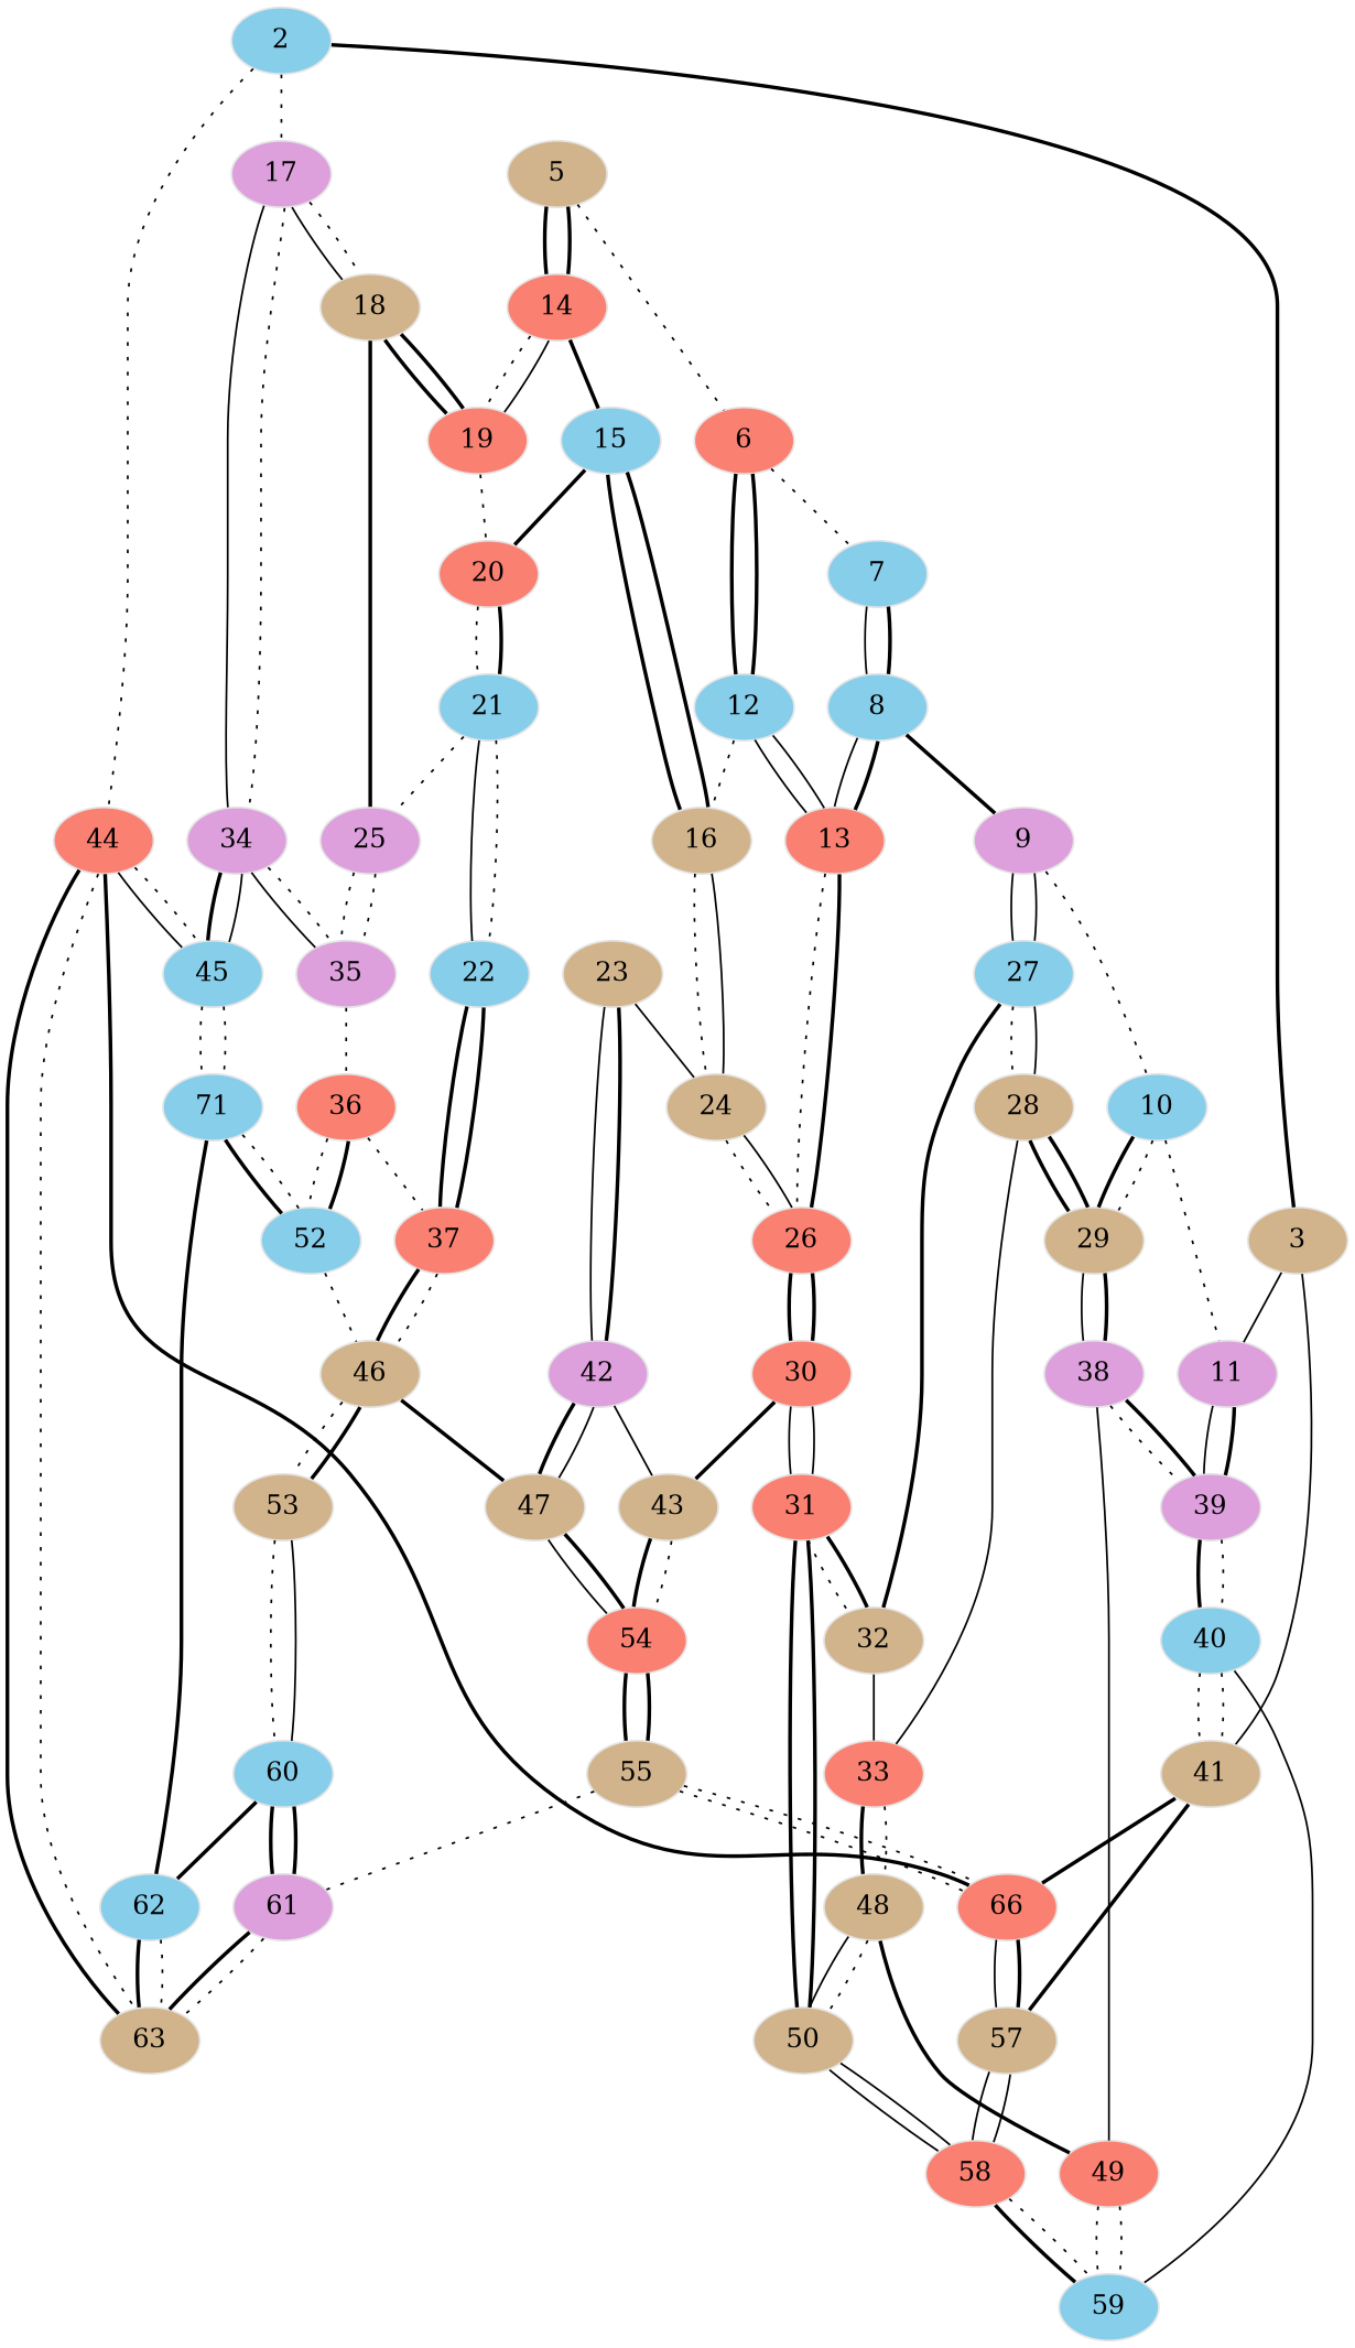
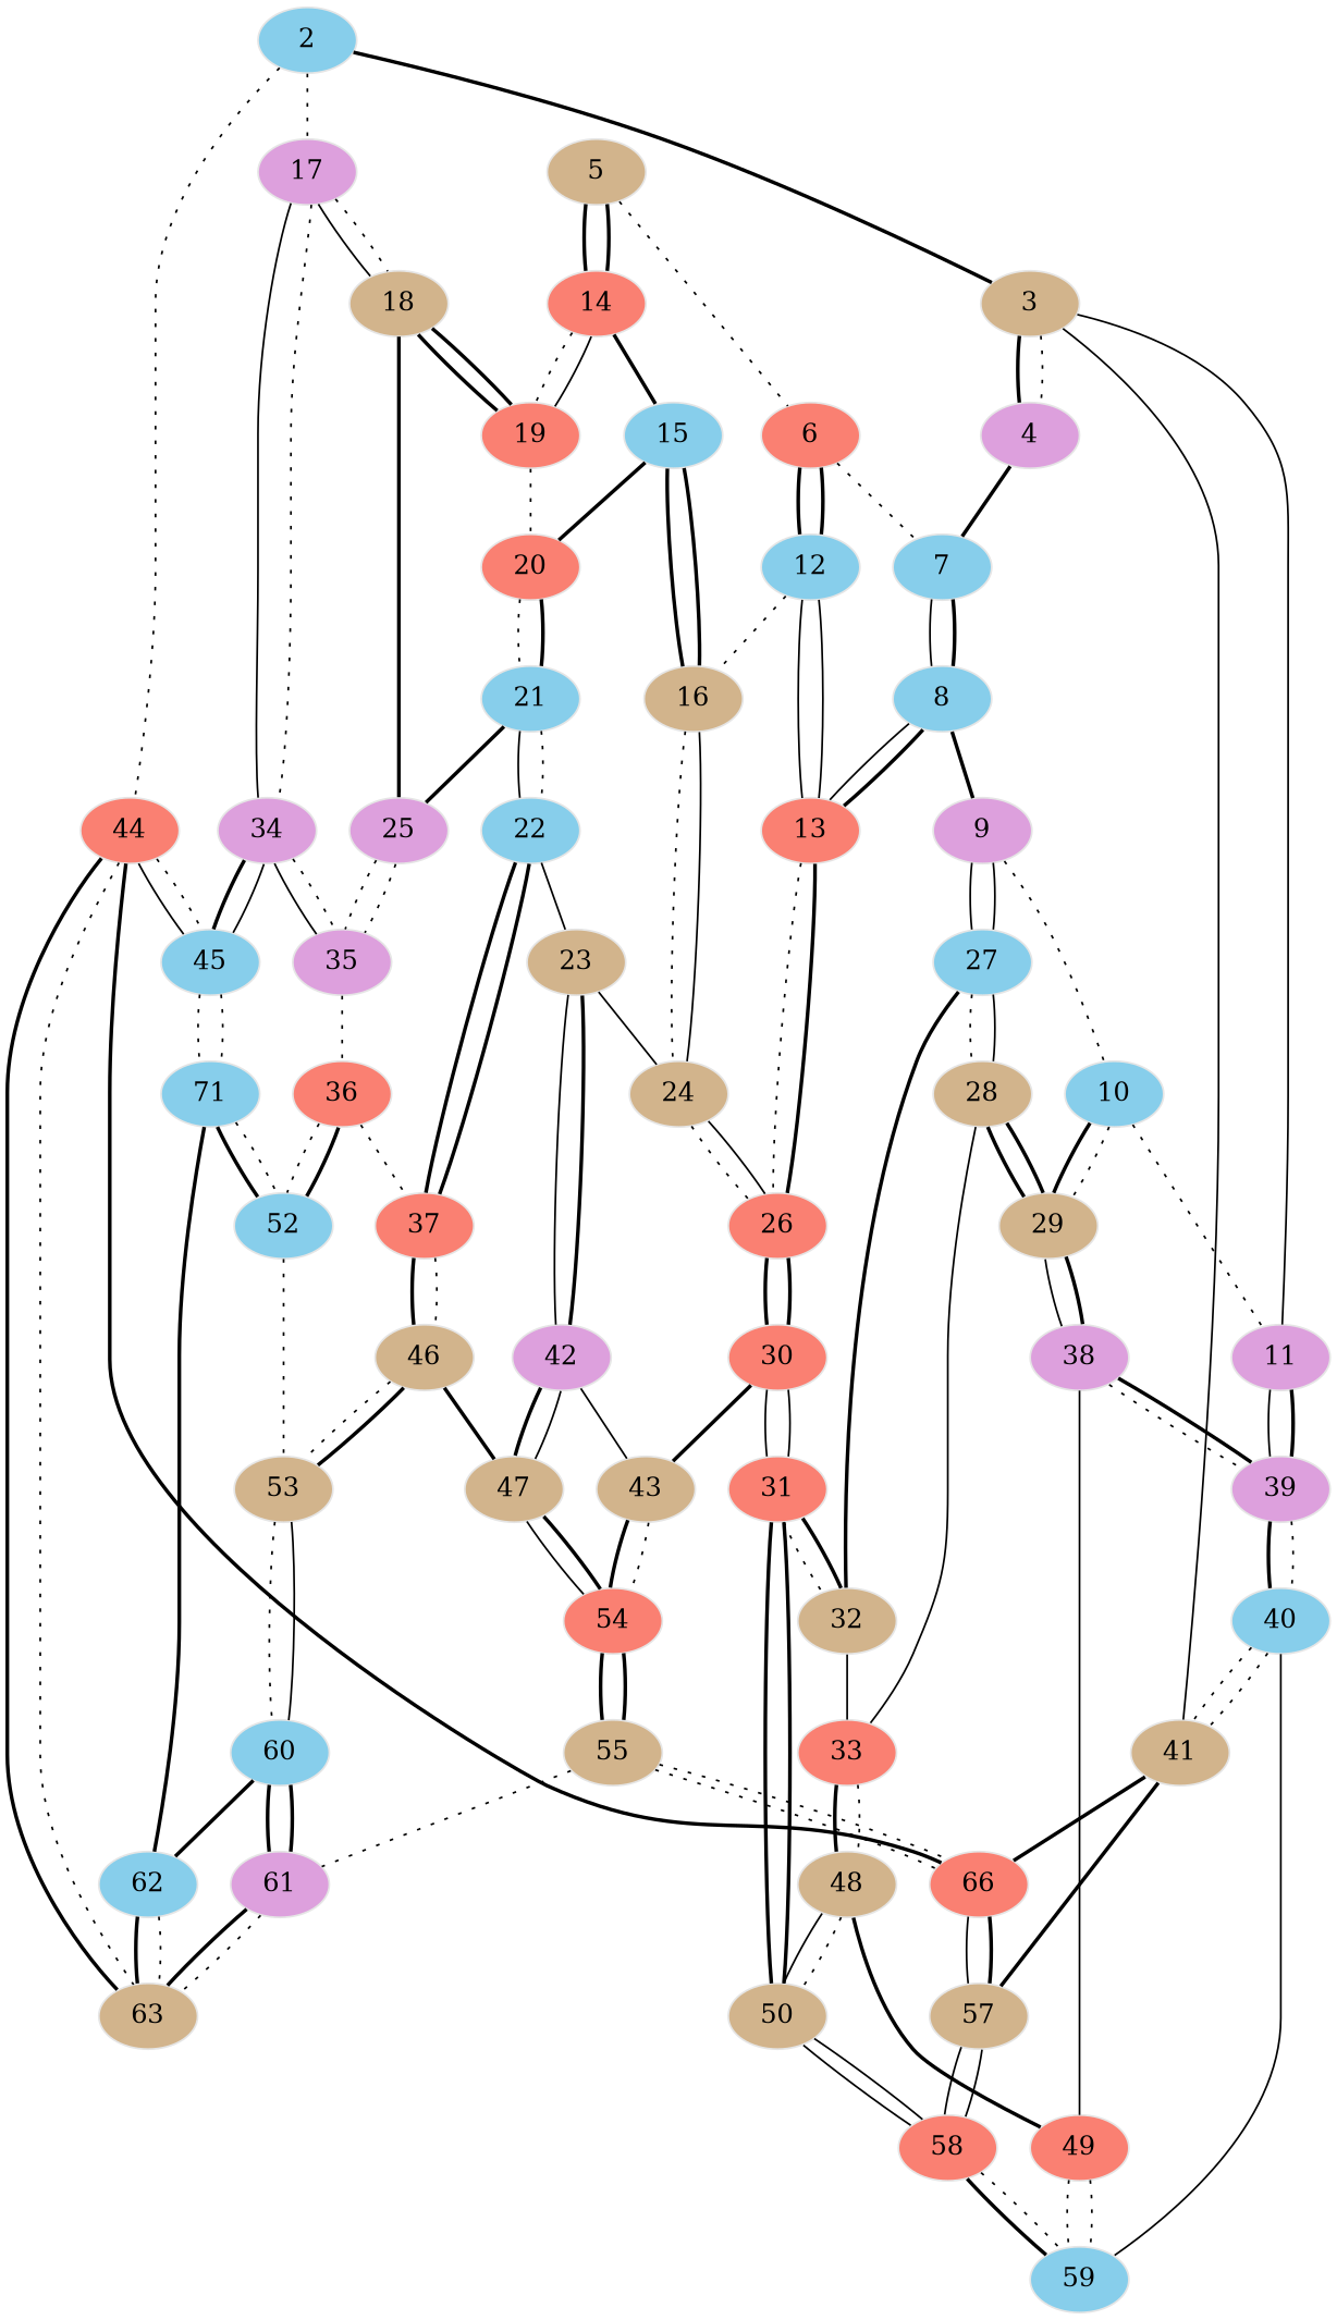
  graph {
    fontname="DejaVu Serif"
    node [color=gray90 fillcolor=tan fontname="DejaVu Serif" style=filled]
    edge [fontname="DejaVu Serif" style=bold]
    2 [fillcolor=skyblue]
    3
    17 [fillcolor=plum]
    44 [fillcolor=salmon]
    6 [fillcolor=salmon]
    5
    14 [fillcolor=salmon]
+   4 [fillcolor=plum]
    11 [fillcolor=plum]
    41
    18
    34 [fillcolor=plum]
    45 [fillcolor=skyblue]
    n14 [fillcolor=salmon label=66]
    63
    7 [fillcolor=skyblue]
    39 [fillcolor=plum]
    57
    8 [fillcolor=skyblue]
    12 [fillcolor=skyblue]
    15 [fillcolor=skyblue]
    19 [fillcolor=salmon]
    13 [fillcolor=salmon]
    16
    9 [fillcolor=plum]
    10 [fillcolor=skyblue]
    27 [fillcolor=skyblue]
    26 [fillcolor=salmon]
    29
    28
    32
    38 [fillcolor=plum]
    40 [fillcolor=skyblue]
    24
    30 [fillcolor=salmon]
    20 [fillcolor=salmon]
    21 [fillcolor=skyblue]
    25 [fillcolor=plum]
    35 [fillcolor=plum]
    22 [fillcolor=skyblue]
    23
    37 [fillcolor=salmon]
    42 [fillcolor=plum]
    46
    43
    47
    36 [fillcolor=salmon]
    31 [fillcolor=salmon]
    33 [fillcolor=salmon]
    48
    49 [fillcolor=salmon]
    50
    54 [fillcolor=salmon]
    58 [fillcolor=salmon]
    n55 [fillcolor=skyblue label=71]
    52 [fillcolor=skyblue]
    53
    59 [fillcolor=skyblue]
    55
    62 [fillcolor=skyblue]
    60 [fillcolor=skyblue]
    61 [fillcolor=plum]
    2 -- 3
    2 -- 17 [style=dotted]
    2 -- 44 [style=dotted]
+   3 -- 4
+   3 -- 4 [style=dotted]
    3 -- 11 [style=solid]
    3 -- 41 [style=solid]
    17 -- 18 [style=solid]
    17 -- 18 [style=dotted]
    17 -- 34 [style=solid]
    17 -- 34 [style=dotted]
    44 -- 45 [style=solid]
    44 -- 45 [style=dotted]
    44 -- n14
    44 -- 63
    44 -- 63 [style=dotted]
    6 -- 7 [style=dotted]
    6 -- 12
    6 -- 12
    5 -- 6 [style=dotted]
    5 -- 14
    5 -- 14
    14 -- 15
    14 -- 19 [style=dotted]
    14 -- 19 [style=solid]
+   4 -- 7
    11 -- 39 [style=solid]
    11 -- 39
    41 -- n14
    41 -- 57
    18 -- 19
    18 -- 19
    18 -- 25
    34 -- 45
    34 -- 45 [style=solid]
    34 -- 35 [style=solid]
    34 -- 35 [style=dotted]
    45 -- n55 [style=dotted]
    45 -- n55 [style=dotted]
    n14 -- 57 [style=solid]
    n14 -- 57
    7 -- 8 [style=solid]
    7 -- 8
    39 -- 40
    39 -- 40 [style=dotted]
    57 -- 58 [style=solid]
    57 -- 58 [style=solid]
    8 -- 13 [style=solid]
    8 -- 13
    8 -- 9
    12 -- 13 [style=solid]
    12 -- 13 [style=solid]
    12 -- 16 [style=dotted]
    15 -- 16
    15 -- 16
    15 -- 20
    19 -- 20 [style=dotted]
    13 -- 26 [style=dotted]
    13 -- 26
    16 -- 24 [style=dotted]
    16 -- 24 [style=solid]
    9 -- 10 [style=dotted]
    9 -- 27 [style=solid]
    9 -- 27 [style=solid]
    10 -- 11 [style=dotted]
    10 -- 29
    10 -- 29 [style=dotted]
    27 -- 28 [style=dotted]
    27 -- 28 [style=solid]
    27 -- 32
    26 -- 30
    26 -- 30
    29 -- 38 [style=solid]
    29 -- 38
    28 -- 29
    28 -- 29
    28 -- 33 [style=solid]
    32 -- 33 [style=solid]
    38 -- 39 [style=dotted]
    38 -- 39
    38 -- 49 [style=solid]
    40 -- 41 [style=dotted]
    40 -- 41 [style=dotted]
    40 -- 59 [style=solid]
    24 -- 26 [style=dotted]
    24 -- 26 [style=solid]
    30 -- 43
    30 -- 31 [style=solid]
    30 -- 31 [style=solid]
    20 -- 21 [style=dotted]
    20 -- 21
-   21 -- 25 [style=dotted]
+   21 -- 25
    21 -- 22 [style=solid]
    21 -- 22 [style=dotted]
    25 -- 35 [style=dotted]
    25 -- 35 [style=dotted]
    35 -- 36 [style=dotted]
+   22 -- 23 [style=solid]
    22 -- 37
    22 -- 37
    23 -- 24 [style=solid]
    23 -- 42 [style=solid]
    23 -- 42
    37 -- 46
    37 -- 46 [style=dotted]
    42 -- 43 [style=solid]
    42 -- 47
    42 -- 47 [style=solid]
    46 -- 47
    46 -- 53 [style=dotted]
    46 -- 53
    43 -- 54
    43 -- 54 [style=dotted]
    47 -- 54 [style=solid]
    47 -- 54
    36 -- 37 [style=dotted]
    36 -- 52 [style=dotted]
    36 -- 52
    31 -- 32 [style=dotted]
    31 -- 32
    31 -- 50
    31 -- 50
    33 -- 48
    33 -- 48 [style=dotted]
    48 -- 49
    48 -- 50 [style=solid]
    48 -- 50 [style=dotted]
    49 -- 59 [style=dotted]
    49 -- 59 [style=dotted]
    50 -- 58 [style=solid]
    50 -- 58 [style=solid]
    54 -- 55
    54 -- 55
    58 -- 59
    58 -- 59 [style=dotted]
    n55 -- 52
    n55 -- 52 [style=dotted]
    n55 -- 62
-   52 -- 46 [style=dotted]
+   52 -- 53 [style=dotted]
    53 -- 60 [style=dotted]
    53 -- 60 [style=solid]
    55 -- n14 [style=dotted]
    55 -- n14 [style=dotted]
    55 -- 61 [style=dotted]
    62 -- 63
    62 -- 63 [style=dotted]
    60 -- 62
    60 -- 61
    60 -- 61
    61 -- 63
    61 -- 63 [style=dotted]
  }
